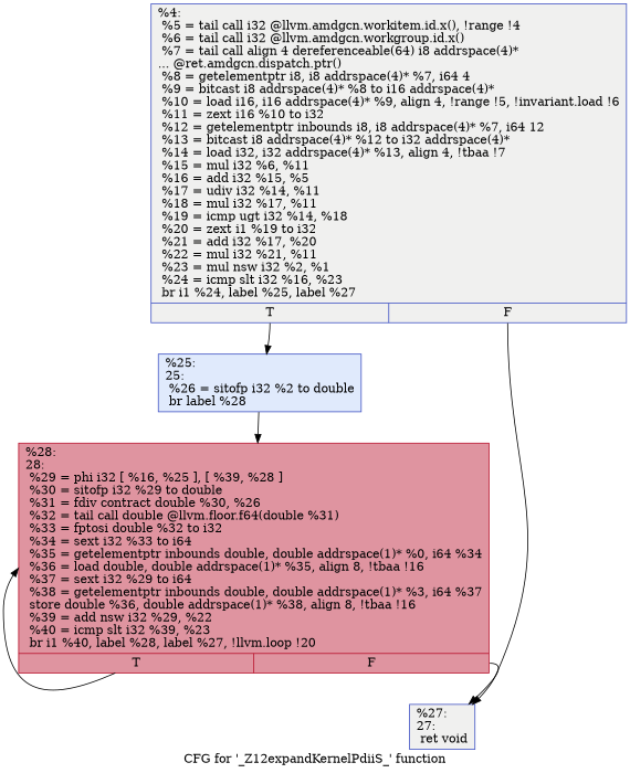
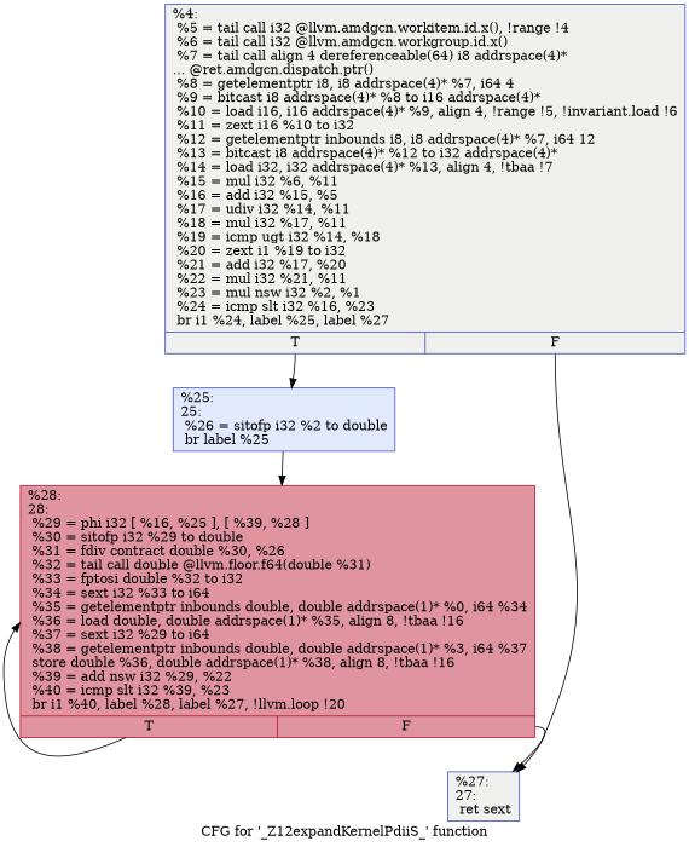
  digraph {
    label="CFG for '_Z12expandKernelPdiiS_' function"
    node [color="#3d50c3ff" fillcolor="#dedcdb70" shape=record style=filled]
    edge [tailport=s0]
    n1 [label="{%4:\l  %5 = tail call i32 @llvm.amdgcn.workitem.id.x(), !range !4\l  %6 = tail call i32 @llvm.amdgcn.workgroup.id.x()\l  %7 = tail call align 4 dereferenceable(64) i8 addrspace(4)*\l... @ret.amdgcn.dispatch.ptr()\l  %8 = getelementptr i8, i8 addrspace(4)* %7, i64 4\l  %9 = bitcast i8 addrspace(4)* %8 to i16 addrspace(4)*\l  %10 = load i16, i16 addrspace(4)* %9, align 4, !range !5, !invariant.load !6\l  %11 = zext i16 %10 to i32\l  %12 = getelementptr inbounds i8, i8 addrspace(4)* %7, i64 12\l  %13 = bitcast i8 addrspace(4)* %12 to i32 addrspace(4)*\l  %14 = load i32, i32 addrspace(4)* %13, align 4, !tbaa !7\l  %15 = mul i32 %6, %11\l  %16 = add i32 %15, %5\l  %17 = udiv i32 %14, %11\l  %18 = mul i32 %17, %11\l  %19 = icmp ugt i32 %14, %18\l  %20 = zext i1 %19 to i32\l  %21 = add i32 %17, %20\l  %22 = mul i32 %21, %11\l  %23 = mul nsw i32 %2, %1\l  %24 = icmp slt i32 %16, %23\l  br i1 %24, label %25, label %27\l|{<s0>T|<s1>F}}"]
-   n2 [fillcolor="#b9d0f970" label="{%25:\l25:                                               \l  %26 = sitofp i32 %2 to double\l  br label %28\l}"]
-   n3 [label="{%27:\l27:                                               \l  ret void\l}"]
+   n2 [fillcolor="#b9d0f970" label="{%25:\l25:                                               \l  %26 = sitofp i32 %2 to double\l  br label %25\l}"]
+   n3 [label="{%27:\l27:                                               \l  ret sext\l}"]
    n4 [color="#b70d28ff" fillcolor="#b70d2870" label="{%28:\l28:                                               \l  %29 = phi i32 [ %16, %25 ], [ %39, %28 ]\l  %30 = sitofp i32 %29 to double\l  %31 = fdiv contract double %30, %26\l  %32 = tail call double @llvm.floor.f64(double %31)\l  %33 = fptosi double %32 to i32\l  %34 = sext i32 %33 to i64\l  %35 = getelementptr inbounds double, double addrspace(1)* %0, i64 %34\l  %36 = load double, double addrspace(1)* %35, align 8, !tbaa !16\l  %37 = sext i32 %29 to i64\l  %38 = getelementptr inbounds double, double addrspace(1)* %3, i64 %37\l  store double %36, double addrspace(1)* %38, align 8, !tbaa !16\l  %39 = add nsw i32 %29, %22\l  %40 = icmp slt i32 %39, %23\l  br i1 %40, label %28, label %27, !llvm.loop !20\l|{<s0>T|<s1>F}}"]
    n1 -> n2
    n1 -> n3 [tailport=s1]
    n2 -> n4
    n4 -> n3 [tailport=s1]
    n4 -> n4
  }
